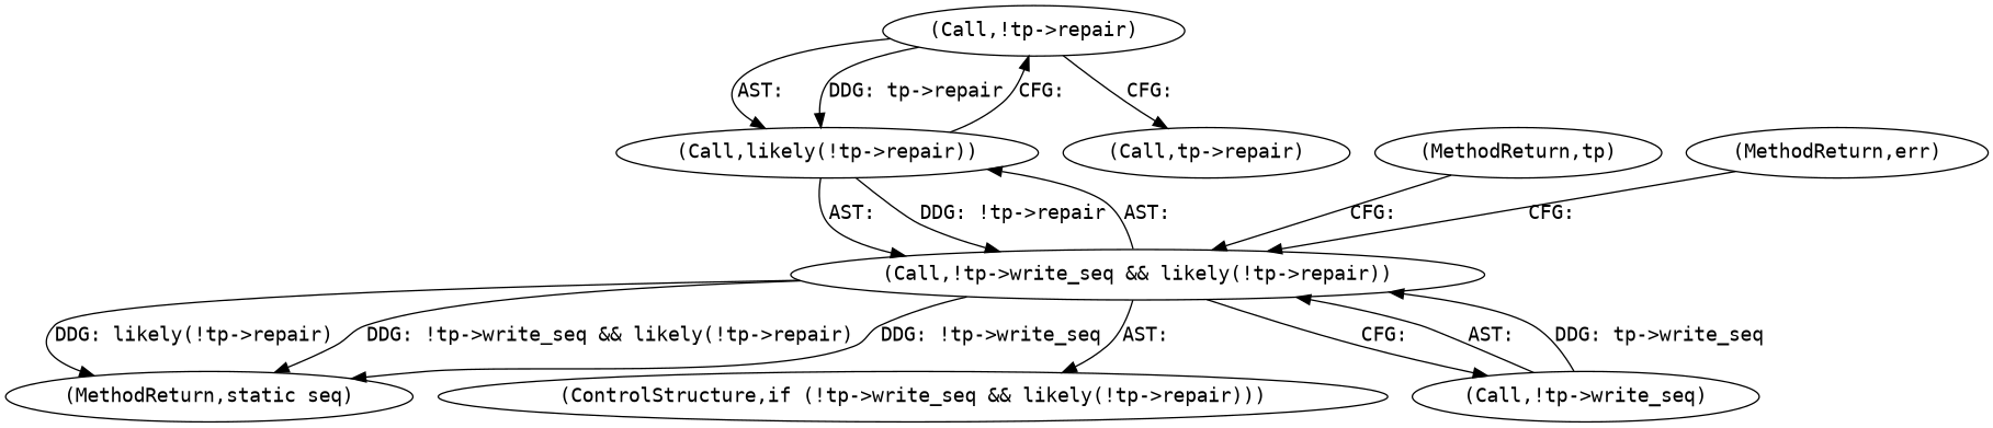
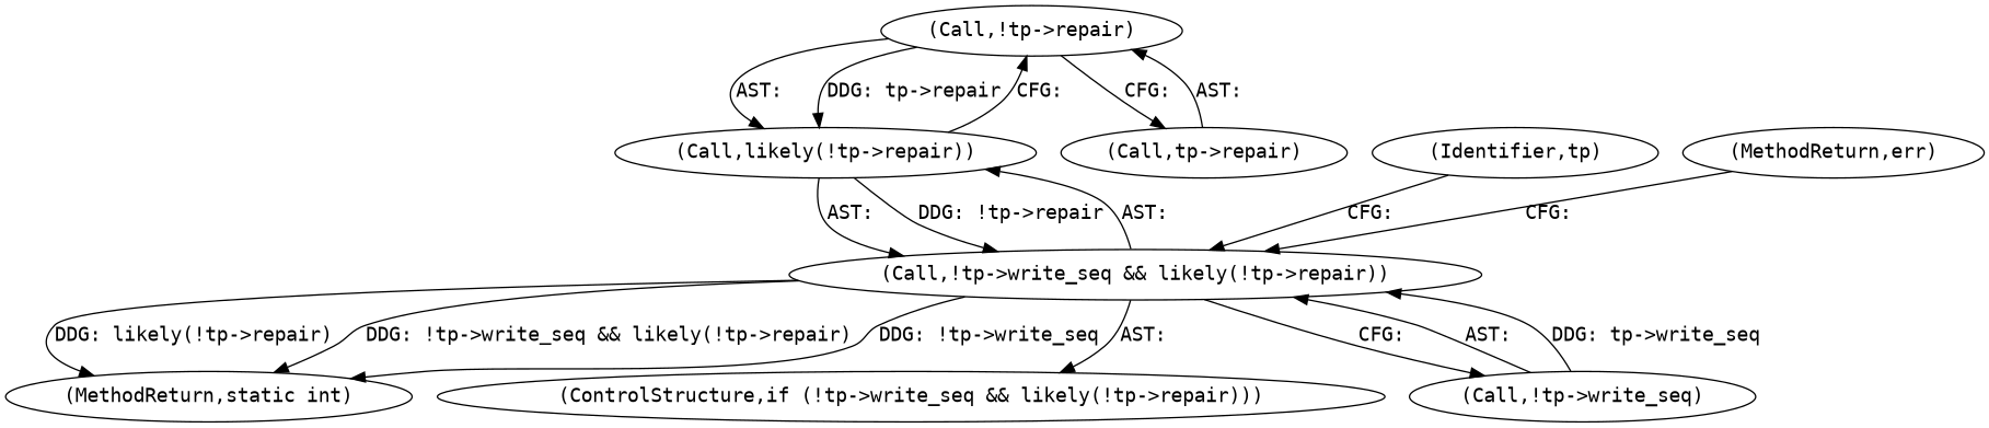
  digraph {
    fontname="DejaVu Sans Mono"
    node [fontname="DejaVu Sans Mono"]
    edge [fontname="DejaVu Sans Mono"]
    n1 [label="(Call,!tp->repair)"]
    n2 [label="(Call,likely(!tp->repair))"]
    n3 [label="(Call,tp->repair)"]
    n4 [label="(Call,!tp->write_seq && likely(!tp->repair))"]
-   n5 [label="(MethodReturn,static seq)"]
+   n5 [label="(MethodReturn,static int)"]
    n6 [label="(ControlStructure,if (!tp->write_seq && likely(!tp->repair)))"]
    n7 [label="(Call,!tp->write_seq)"]
-   n8 [label="(MethodReturn,tp)"]
+   n8 [label="(Identifier,tp)"]
    n9 [label="(MethodReturn,err)"]
    n1 -> n2 [label="AST: "]
    n1 -> n2 [label="DDG: tp->repair"]
    n1 -> n3 [label="CFG: "]
    n2 -> n1 [label="CFG: "]
    n2 -> n4 [label="AST: "]
    n2 -> n4 [label="DDG: !tp->repair"]
+   n3 -> n1 [label="AST: "]
    n4 -> n2 [label="AST: "]
    n4 -> n5 [label="DDG: likely(!tp->repair)"]
    n4 -> n5 [label="DDG: !tp->write_seq && likely(!tp->repair)"]
    n4 -> n5 [label="DDG: !tp->write_seq"]
    n4 -> n6 [label="AST: "]
    n4 -> n7 [label="CFG: "]
    n7 -> n4 [label="AST: "]
    n7 -> n4 [label="DDG: tp->write_seq"]
    n8 -> n4 [label="CFG: "]
    n9 -> n4 [label="CFG: "]
  }
